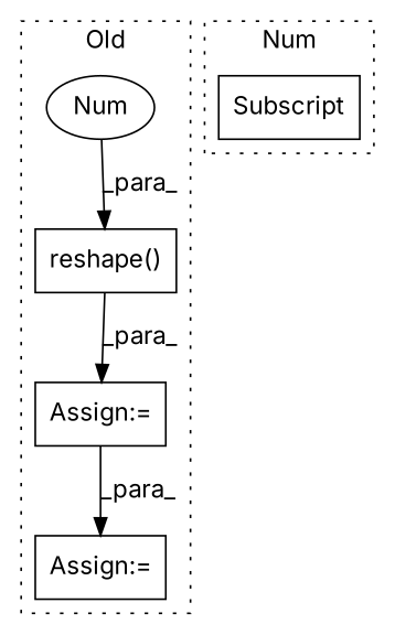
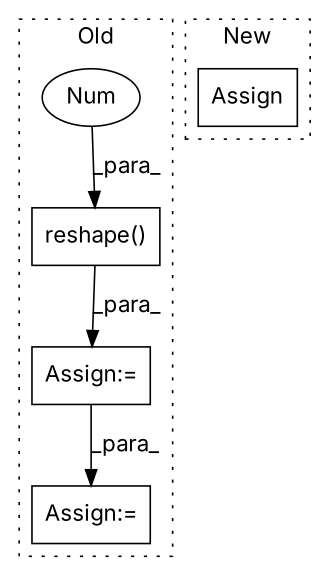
  digraph {
    fontname=Inter
    node [a=68 fontname=Inter l=3 shape=box]
    edge [fontname=Inter]
    n1 [a=75 l="10,1" label="reshape()" s="4571,4621"]
    n2 [label="Assign:=" s=4568]
    n3 [a=76 l=1 label=Num s=4620 shape=ellipse]
    n4 [label="Assign:=" s=4732]
-   n5 [a=63 l="10,0" label=Subscript s="4473,0"]
+   n5 [a=63 l="10,0" label=Assign s="4473,0"]
    subgraph cluster_1 {
      label=Old
      style=dotted
      n1
      n2
      n3
      n4
    }
    subgraph cluster_2 {
-     label=Num
+     label=New
      style=dotted
      n5
    }
    n1 -> n2 [label=_para_]
    n2 -> n4 [label=_para_]
    n3 -> n1 [label=_para_]
  }
